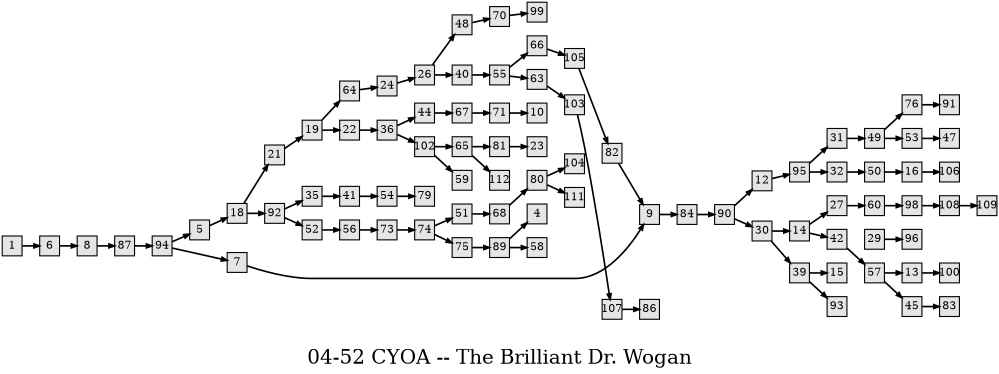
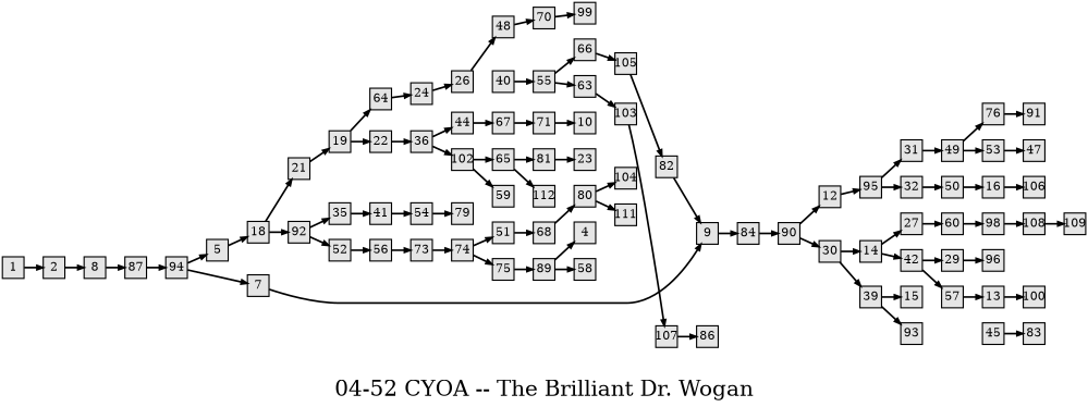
  digraph {
    fontsize=36
    label="04-52 CYOA -- The Brilliant Dr. Wogan"
    nodesep=0.35
    ordering=out
    rankdir=LR
    ranksep=0.45
    node [fillcolor=grey90 fixedsize=true fontsize=20 labelfloat=true margin="0,0" penwidth=2 regular=true shape=rect style=filled]
    edge [fontsize=12 labelfloat=true penwidth=3]
    1
-   2 [label=6]
+   2
    8
    87
    94
    5
    18
    21
    92
    19
    35
    52
    7
    9
    84
    90
    12
    30
    95
    31
    32
    49
    50
    13
    100
    14
    27
    42
    60
    29
    57
    98
    96
    45
    16
    106
    64
    22
    41
    24
    36
    26
    44
    102
    67
    65
    59
    48
    40
    70
    55
    99
    66
    63
    108
    39
    15
    93
    76
    53
    91
    47
    54
    56
    79
    73
    71
    81
    112
    105
    103
    83
    10
    51
    68
    80
    104
    111
    74
    82
    107
    75
    109
    86
    23
    89
    4
    58
    1 -> 2
    2 -> 8
    8 -> 87
    87 -> 94
    94 -> 5
    94 -> 7
    5 -> 18
    18 -> 21
    18 -> 92
    21 -> 19
    92 -> 35
    92 -> 52
    19 -> 64
    19 -> 22
    35 -> 41
    52 -> 56
    7 -> 9
    9 -> 84
    84 -> 90
    90 -> 12
    90 -> 30
    12 -> 95
    30 -> 14
    30 -> 39
    95 -> 31
    95 -> 32
    31 -> 49
    32 -> 50
    49 -> 76
    49 -> 53
    50 -> 16
    13 -> 100
    14 -> 27
    14 -> 42
    27 -> 60
+   42 -> 29
    42 -> 57
    60 -> 98
    29 -> 96
    57 -> 13
-   57 -> 45
    98 -> 108
    45 -> 83
    16 -> 106
    64 -> 24
    22 -> 36
    41 -> 54
    24 -> 26
    36 -> 44
    36 -> 102
    26 -> 48
-   26 -> 40
    44 -> 67
    102 -> 65
    102 -> 59
    67 -> 71
    65 -> 81
    65 -> 112
    48 -> 70
    40 -> 55
    70 -> 99
    55 -> 66
    55 -> 63
    66 -> 105
    63 -> 103
    108 -> 109
    39 -> 15
    39 -> 93
    76 -> 91
    53 -> 47
    54 -> 79
    56 -> 73
    73 -> 74
    71 -> 10
    81 -> 23
    105 -> 82
    103 -> 107
    51 -> 68
    68 -> 80
    80 -> 104
    80 -> 111
    74 -> 51
    74 -> 75
    82 -> 9
    107 -> 86
    75 -> 89
    89 -> 4
    89 -> 58
  }
